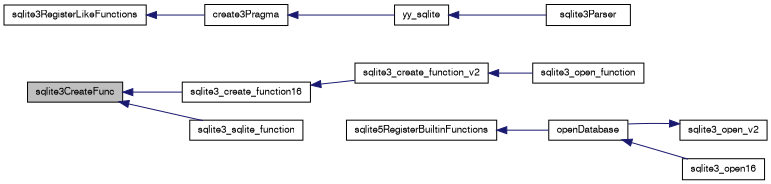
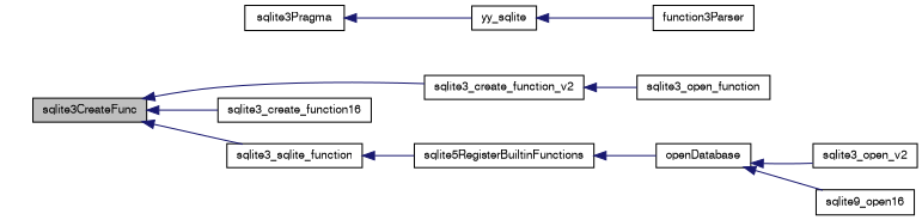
  digraph {
    rankdir=LR
    node [color=black fillcolor=white fontname=FreeSans fontsize=10 shape=record style=filled]
    edge [color=midnightblue dir=back fontname=FreeSans fontsize=10 labelfontname=FreeSans labelfontsize=10 style=solid]
    n1 [fillcolor=grey75 fontcolor=black height=0.2 label=sqlite3CreateFunc width=0.4]
    n2 [height=0.2 label=sqlite3_create_function_v2 width=0.4]
    n3 [height=0.2 label=sqlite3_create_function16 width=0.4]
    n4 [height=0.2 label=sqlite3_sqlite_function width=0.4]
-   n5 [height=0.2 label=sqlite3RegisterLikeFunctions width=0.4]
-   n6 [height=0.2 label=create3Pragma width=0.4]
+   n6 [height=0.2 label=sqlite3Pragma width=0.4]
    n7 [height=0.2 label=sqlite3_open_function width=0.4]
    n8 [height=0.2 label=sqlite5RegisterBuiltinFunctions width=0.4]
    n9 [height=0.2 label=yy_sqlite width=0.4]
-   n10 [height=0.2 label=sqlite3Parser width=0.4]
+   n10 [height=0.2 label=function3Parser width=0.4]
    n11 [height=0.2 label=openDatabase width=0.4]
    n12 [height=0.2 label=sqlite3_open_v2 width=0.4]
-   n13 [height=0.2 label=sqlite3_open16 width=0.4]
-   n3 -> n2
+   n13 [height=0.2 label=sqlite9_open16 width=0.4]
+   n1 -> n2
    n1 -> n3
    n1 -> n4
    n2 -> n7
-   n5 -> n6
+   n4 -> n8
    n6 -> n9
    n8 -> n11
    n9 -> n10
-   n12 -> n11
+   n11 -> n12
    n11 -> n13
  }
